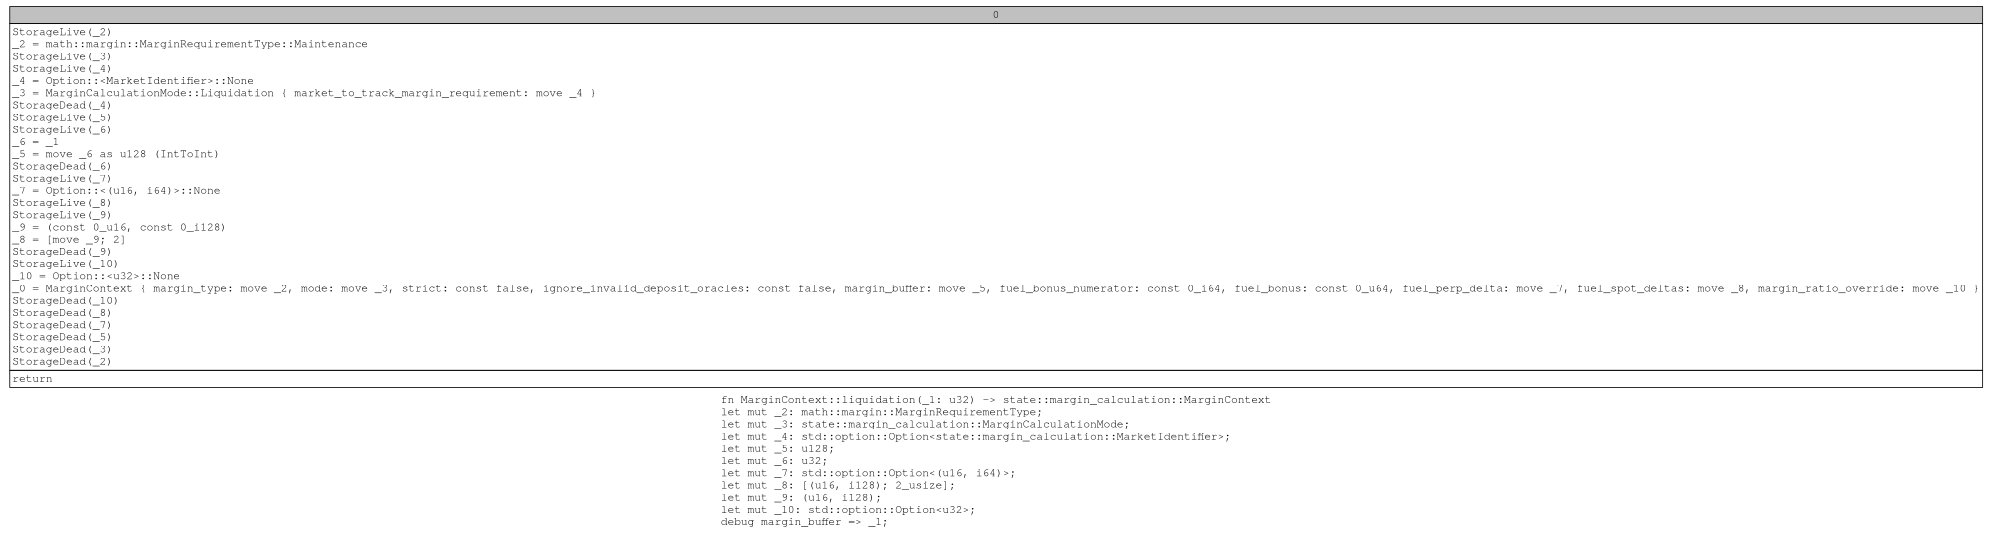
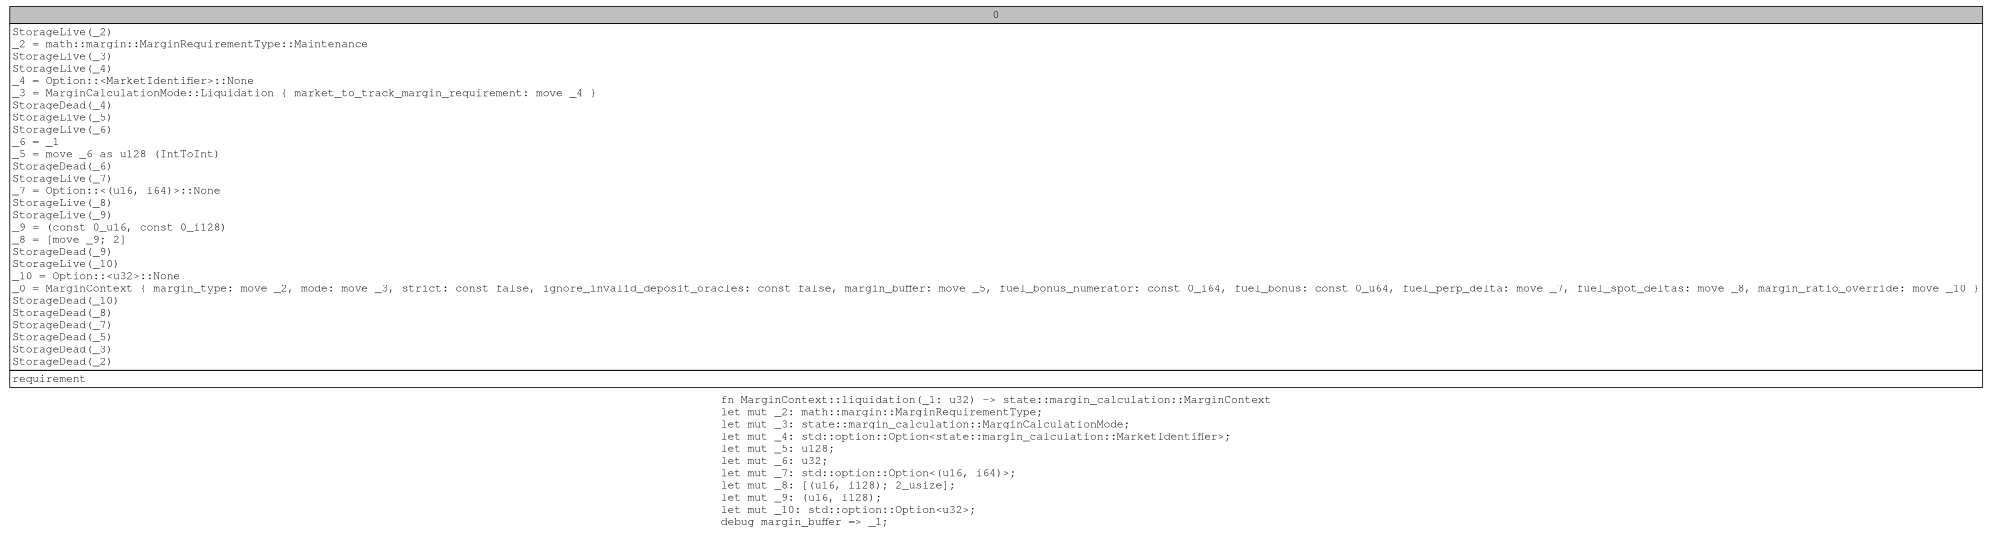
  digraph {
    fontname="Courier, monospace"
    label=<fn MarginContext::liquidation(_1: u32) -&gt; state::margin_calculation::MarginContext<br align="left"/>let mut _2: math::margin::MarginRequirementType;<br align="left"/>let mut _3: state::margin_calculation::MarginCalculationMode;<br align="left"/>let mut _4: std::option::Option&lt;state::margin_calculation::MarketIdentifier&gt;;<br align="left"/>let mut _5: u128;<br align="left"/>let mut _6: u32;<br align="left"/>let mut _7: std::option::Option&lt;(u16, i64)&gt;;<br align="left"/>let mut _8: [(u16, i128); 2_usize];<br align="left"/>let mut _9: (u16, i128);<br align="left"/>let mut _10: std::option::Option&lt;u32&gt;;<br align="left"/>debug margin_buffer =&gt; _1;<br align="left"/>>
-   n1 [fontname="Courier, monospace" label=<<table border="0" cellborder="1" cellspacing="0"><tr><td bgcolor="gray" align="center" colspan="1">0</td></tr><tr><td align="left" balign="left">StorageLive(_2)<br/>_2 = math::margin::MarginRequirementType::Maintenance<br/>StorageLive(_3)<br/>StorageLive(_4)<br/>_4 = Option::&lt;MarketIdentifier&gt;::None<br/>_3 = MarginCalculationMode::Liquidation { market_to_track_margin_requirement: move _4 }<br/>StorageDead(_4)<br/>StorageLive(_5)<br/>StorageLive(_6)<br/>_6 = _1<br/>_5 = move _6 as u128 (IntToInt)<br/>StorageDead(_6)<br/>StorageLive(_7)<br/>_7 = Option::&lt;(u16, i64)&gt;::None<br/>StorageLive(_8)<br/>StorageLive(_9)<br/>_9 = (const 0_u16, const 0_i128)<br/>_8 = [move _9; 2]<br/>StorageDead(_9)<br/>StorageLive(_10)<br/>_10 = Option::&lt;u32&gt;::None<br/>_0 = MarginContext { margin_type: move _2, mode: move _3, strict: const false, ignore_invalid_deposit_oracles: const false, margin_buffer: move _5, fuel_bonus_numerator: const 0_i64, fuel_bonus: const 0_u64, fuel_perp_delta: move _7, fuel_spot_deltas: move _8, margin_ratio_override: move _10 }<br/>StorageDead(_10)<br/>StorageDead(_8)<br/>StorageDead(_7)<br/>StorageDead(_5)<br/>StorageDead(_3)<br/>StorageDead(_2)<br/></td></tr><tr><td align="left">return</td></tr></table>> shape=none]
+   n1 [fontname="Courier, monospace" label=<<table border="0" cellborder="1" cellspacing="0"><tr><td bgcolor="gray" align="center" colspan="1">0</td></tr><tr><td align="left" balign="left">StorageLive(_2)<br/>_2 = math::margin::MarginRequirementType::Maintenance<br/>StorageLive(_3)<br/>StorageLive(_4)<br/>_4 = Option::&lt;MarketIdentifier&gt;::None<br/>_3 = MarginCalculationMode::Liquidation { market_to_track_margin_requirement: move _4 }<br/>StorageDead(_4)<br/>StorageLive(_5)<br/>StorageLive(_6)<br/>_6 = _1<br/>_5 = move _6 as u128 (IntToInt)<br/>StorageDead(_6)<br/>StorageLive(_7)<br/>_7 = Option::&lt;(u16, i64)&gt;::None<br/>StorageLive(_8)<br/>StorageLive(_9)<br/>_9 = (const 0_u16, const 0_i128)<br/>_8 = [move _9; 2]<br/>StorageDead(_9)<br/>StorageLive(_10)<br/>_10 = Option::&lt;u32&gt;::None<br/>_0 = MarginContext { margin_type: move _2, mode: move _3, strict: const false, ignore_invalid_deposit_oracles: const false, margin_buffer: move _5, fuel_bonus_numerator: const 0_i64, fuel_bonus: const 0_u64, fuel_perp_delta: move _7, fuel_spot_deltas: move _8, margin_ratio_override: move _10 }<br/>StorageDead(_10)<br/>StorageDead(_8)<br/>StorageDead(_7)<br/>StorageDead(_5)<br/>StorageDead(_3)<br/>StorageDead(_2)<br/></td></tr><tr><td align="left">requirement</td></tr></table>> shape=none]
  }
